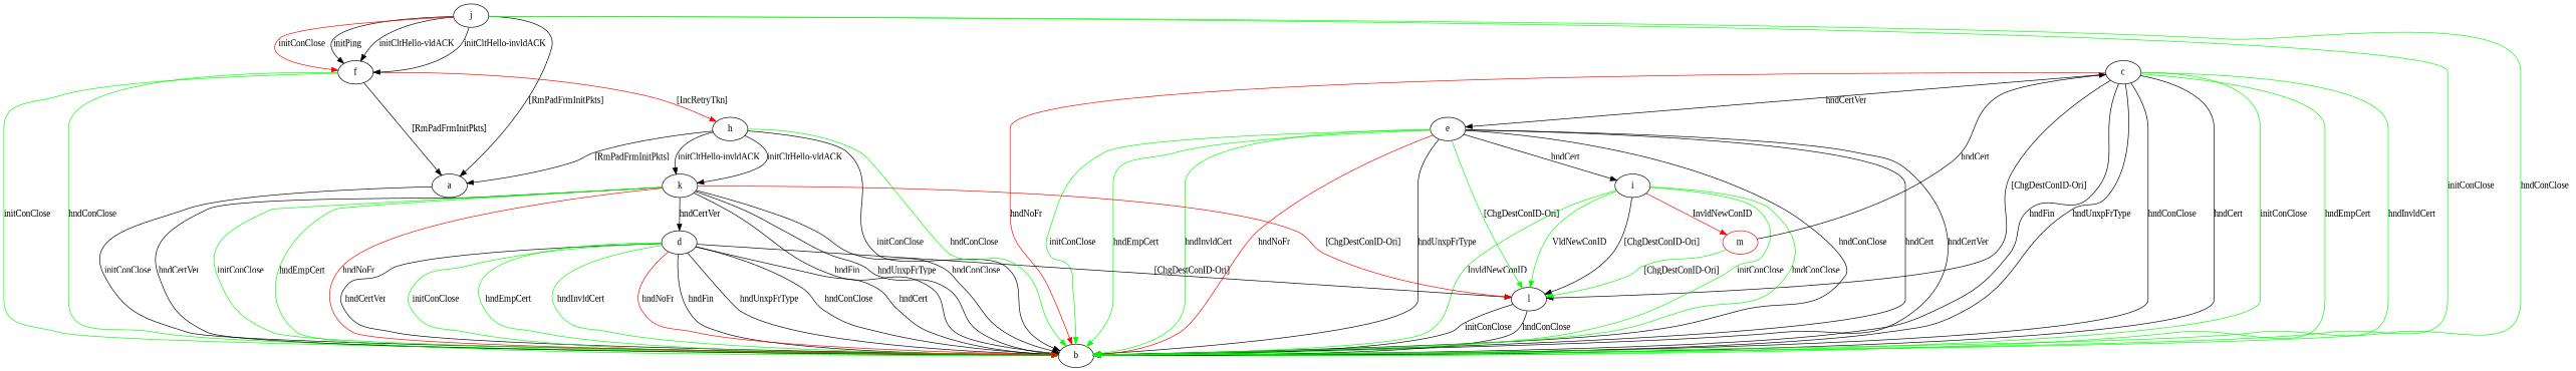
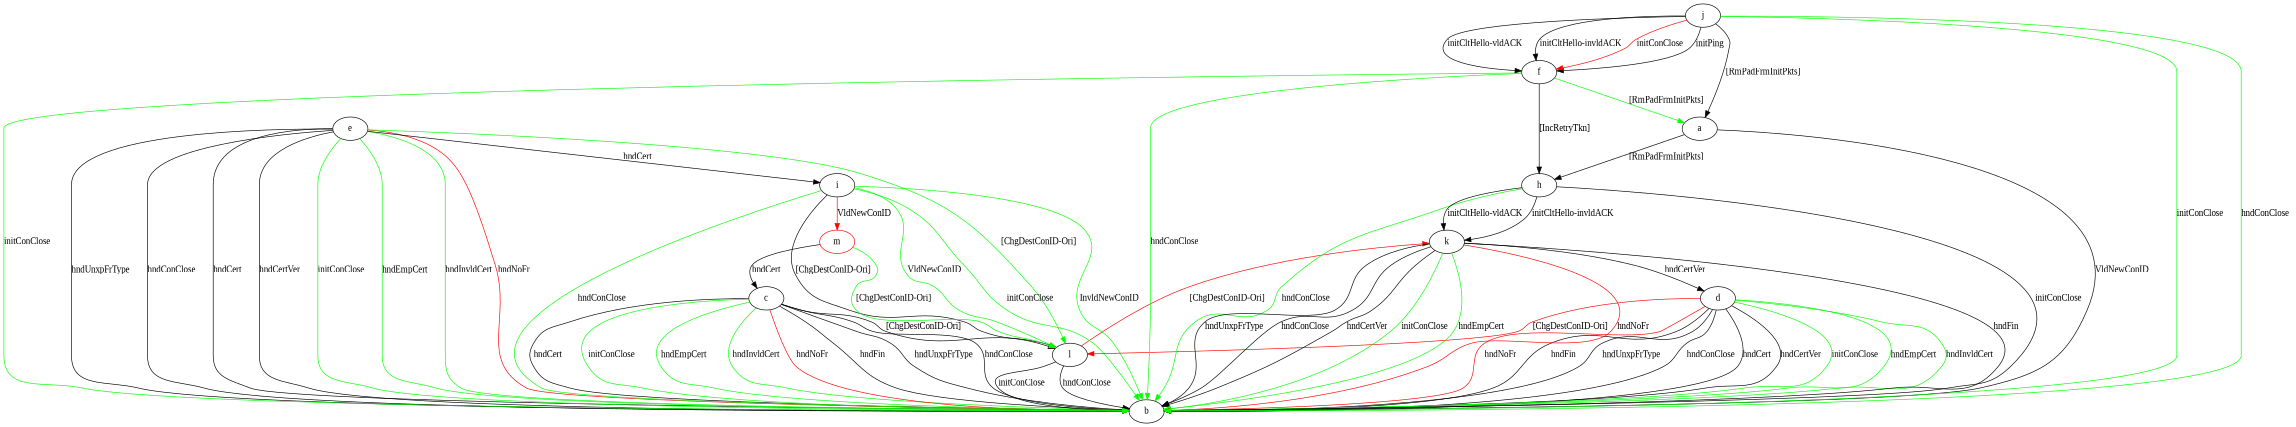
  digraph {
    fontname="Liberation Serif"
    node [fontname="Liberation Serif"]
    edge [fontname="Liberation Serif"]
    a
    b
    c
    e
    l
    i
    m [color=red]
    d
    f
    h
    k
    j
-   a -> b [label="initConClose "]
+   a -> b [label="VldNewConID "]
    c -> b [label="hndFin "]
    c -> b [label="hndUnxpFrType "]
    c -> b [label="hndConClose "]
    c -> b [label="hndCert "]
    c -> b [color=green label="initConClose "]
    c -> b [color=green label="hndEmpCert "]
    c -> b [color=green label="hndInvldCert "]
    c -> b [color=red label="hndNoFr "]
-   c -> e [label="hndCertVer "]
    c -> l [color=black label="[ChgDestConID-Ori] "]
    e -> b [label="hndUnxpFrType "]
    e -> b [label="hndConClose "]
    e -> b [label="hndCert "]
    e -> b [label="hndCertVer "]
    e -> b [color=green label="initConClose "]
    e -> b [color=green label="hndEmpCert "]
    e -> b [color=green label="hndInvldCert "]
    e -> b [color=red label="hndNoFr "]
    e -> l [color=green label="[ChgDestConID-Ori] "]
    e -> i [label="hndCert "]
    l -> b [label="initConClose "]
    l -> b [label="hndConClose "]
    i -> b [color=green label="initConClose "]
    i -> b [color=green label="hndConClose "]
    i -> b [color=green label="InvldNewConID "]
    i -> l [label="[ChgDestConID-Ori] "]
    i -> l [color=green label="VldNewConID "]
-   i -> m [color=red label="InvldNewConID "]
+   i -> m [color=red label="VldNewConID "]
    m -> c [label="hndCert "]
    m -> l [color=green label="[ChgDestConID-Ori] "]
    d -> b [label="hndFin "]
    d -> b [label="hndUnxpFrType "]
    d -> b [label="hndConClose "]
    d -> b [label="hndCert "]
    d -> b [label="hndCertVer "]
    d -> b [color=green label="initConClose "]
    d -> b [color=green label="hndEmpCert "]
    d -> b [color=green label="hndInvldCert "]
    d -> b [color=red label="hndNoFr "]
-   d -> l [color=black label="[ChgDestConID-Ori] "]
-   f -> a [label="[RmPadFrmInitPkts] "]
+   d -> l [color=red label="[ChgDestConID-Ori] "]
+   f -> a [label="[RmPadFrmInitPkts] " color=green]
    f -> b [color=green label="initConClose "]
    f -> b [color=green label="hndConClose "]
-   f -> h [label="[IncRetryTkn] " color=red]
-   h -> a [label="[RmPadFrmInitPkts] "]
+   f -> h [label="[IncRetryTkn] "]
+   a -> h [label="[RmPadFrmInitPkts] "]
    h -> b [label="initConClose "]
    h -> b [color=green label="hndConClose "]
    h -> k [label="initCltHello-vldACK "]
    h -> k [label="initCltHello-invldACK "]
    k -> b [label="hndFin "]
    k -> b [label="hndUnxpFrType "]
    k -> b [label="hndConClose "]
    k -> b [label="hndCertVer "]
    k -> b [color=green label="initConClose "]
    k -> b [color=green label="hndEmpCert "]
    k -> b [color=red label="hndNoFr "]
-   k -> l [color=red label="[ChgDestConID-Ori] "]
+   l -> k [color=red label="[ChgDestConID-Ori] "]
    k -> d [label="hndCertVer "]
    j -> a [label="[RmPadFrmInitPkts] "]
    j -> b [color=green label="initConClose "]
    j -> b [color=green label="hndConClose "]
    j -> f [label="initPing "]
    j -> f [label="initCltHello-vldACK "]
    j -> f [label="initCltHello-invldACK "]
    j -> f [color=red label="initConClose "]
  }
